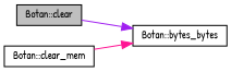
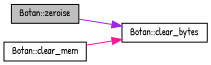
  digraph {
    fontname="Patrick Hand"
    rankdir=LR
    node [color=black fillcolor=white fontname="Patrick Hand" fontsize=10 shape=record style=filled]
    edge [fontname="Patrick Hand" fontsize=10 labelfontname=Helvetica labelfontsize=10 style=solid]
-   n1 [fillcolor=grey75 fontcolor=black height=0.2 label="Botan::clear" width=0.4]
-   n2 [height=0.2 label="Botan::bytes_bytes" width=0.4]
+   n1 [fillcolor=grey75 fontcolor=black height=0.2 label="Botan::zeroise" width=0.4]
+   n2 [height=0.2 label="Botan::clear_bytes" width=0.4]
    n3 [height=0.2 label="Botan::clear_mem" width=0.4]
    n1 -> n2 [color=purple]
    n3 -> n2 [color=deeppink]
  }
